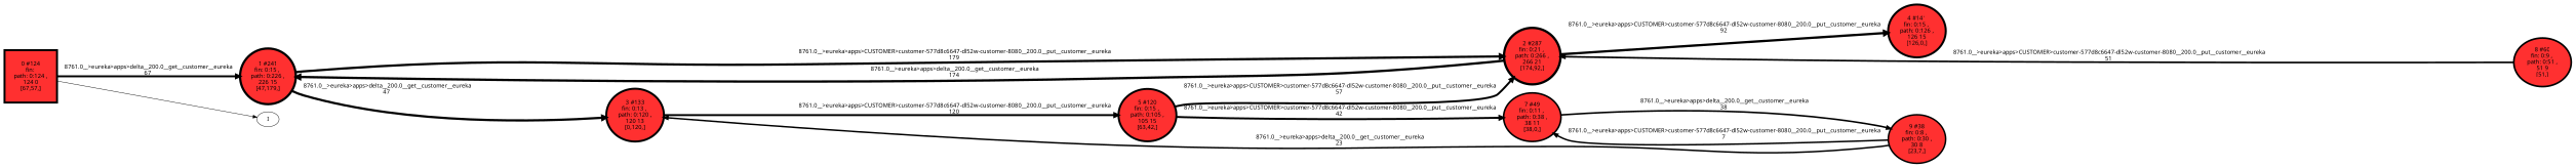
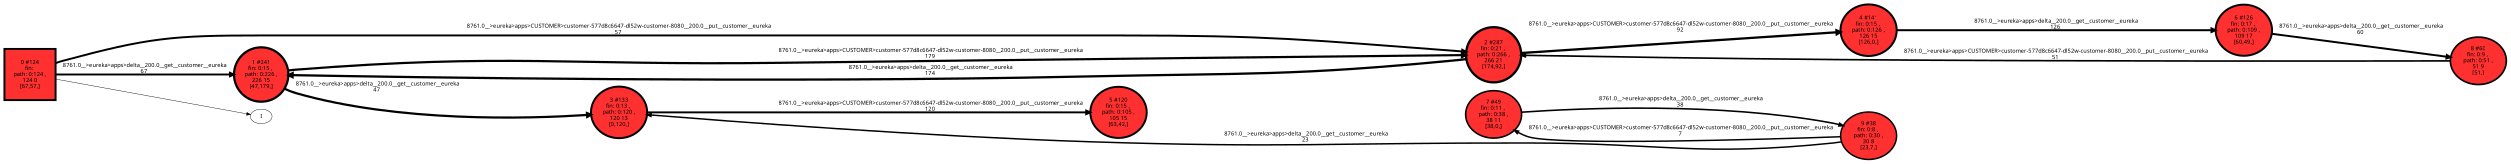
  digraph {
    fontname="Noto Sans"
    rankdir=LR
    node [fillcolor=firebrick1 fontname="Noto Sans" style=filled]
    edge [fontname="Noto Sans" penwidth=4.82831]
    n1 [height=1.76273 label="0 #124\nfin: \n path: 0:124 , \n124 0\n[67,57,]" penwidth=4.82831 shape=box width=1.76273]
    n2 [height=1.8701 label="1 #241\nfin: 0:15 , \n path: 0:226 , \n226 15\n[47,179,]" penwidth=5.48894 width=1.8701]
    n3 [height=1.89656 label="2 #287\nfin: 0:21 , \n path: 0:266 , \n266 21\n[174,92,]" penwidth=5.66296 width=1.89656]
    I [fillcolor="" style=""]
    n5 [height=1.77459 label="3 #133\nfin: 0:13 , \n path: 0:120 , \n120 13\n[0,120,]" penwidth=4.89784 width=1.77459]
    n6 [height=1.78437 label="4 #141\nfin: 0:15 , \n path: 0:126 , \n126 15\n[126,0,]" penwidth=4.95583 width=1.78437]
    n7 [height=1.75713 label="5 #120\nfin: 0:15 , \n path: 0:105 , \n105 15\n[63,42,]" penwidth=4.79579 width=1.75713]
+   n8 [height=1.76545 label="6 #126\nfin: 0:17 , \n path: 0:109 , \n109 17\n[60,49,]" penwidth=4.84419 width=1.76545]
    n9 [height=1.59169 label="7 #49\nfin: 0:11 , \n path: 0:38 , \n38 11\n[38,0,]" penwidth=3.91202 width=1.59169]
    n10 [height=1.63137 label="8 #60\nfin: 0:9 , \n path: 0:51 , \n51 9\n[51,]" penwidth=4.11087 width=1.63137]
    n11 [height=1.53978 label="9 #38\nfin: 0:8 , \n path: 0:30 , \n30 8\n[23,7,]" penwidth=3.66356 width=1.53978]
    n1 -> n2 [label="8761.0__>eureka>apps>delta__200.0__get__customer__eureka\n67 "]
-   n7 -> n3 [label="8761.0__>eureka>apps>CUSTOMER>customer-577d8c6647-dl52w-customer-8080__200.0__put__customer__eureka\n57 "]
+   n1 -> n3 [label="8761.0__>eureka>apps>CUSTOMER>customer-577d8c6647-dl52w-customer-8080__200.0__put__customer__eureka\n57 "]
    n1 -> I [penwidth=""]
    n2 -> n3 [label="8761.0__>eureka>apps>CUSTOMER>customer-577d8c6647-dl52w-customer-8080__200.0__put__customer__eureka\n179 " penwidth=5.48894]
    n2 -> n5 [label="8761.0__>eureka>apps>delta__200.0__get__customer__eureka\n47 " penwidth=5.48894]
    n3 -> n2 [label="8761.0__>eureka>apps>delta__200.0__get__customer__eureka\n174 " penwidth=5.66296]
    n3 -> n6 [label="8761.0__>eureka>apps>CUSTOMER>customer-577d8c6647-dl52w-customer-8080__200.0__put__customer__eureka\n92 " penwidth=5.66296]
    n5 -> n7 [label="8761.0__>eureka>apps>CUSTOMER>customer-577d8c6647-dl52w-customer-8080__200.0__put__customer__eureka\n120 " penwidth=4.89784]
-   n7 -> n9 [label="8761.0__>eureka>apps>CUSTOMER>customer-577d8c6647-dl52w-customer-8080__200.0__put__customer__eureka\n42 " penwidth=4.79579]
+   n6 -> n8 [label="8761.0__>eureka>apps>delta__200.0__get__customer__eureka\n126 " penwidth=4.95583]
+   n8 -> n10 [label="8761.0__>eureka>apps>delta__200.0__get__customer__eureka\n60 " penwidth=4.84419]
    n9 -> n11 [label="8761.0__>eureka>apps>delta__200.0__get__customer__eureka\n38 " penwidth=3.91202]
    n10 -> n3 [label="8761.0__>eureka>apps>CUSTOMER>customer-577d8c6647-dl52w-customer-8080__200.0__put__customer__eureka\n51 " penwidth=4.11087]
    n11 -> n5 [label="8761.0__>eureka>apps>delta__200.0__get__customer__eureka\n23 " penwidth=3.66356]
    n11 -> n9 [label="8761.0__>eureka>apps>CUSTOMER>customer-577d8c6647-dl52w-customer-8080__200.0__put__customer__eureka\n7 " penwidth=3.66356]
  }
